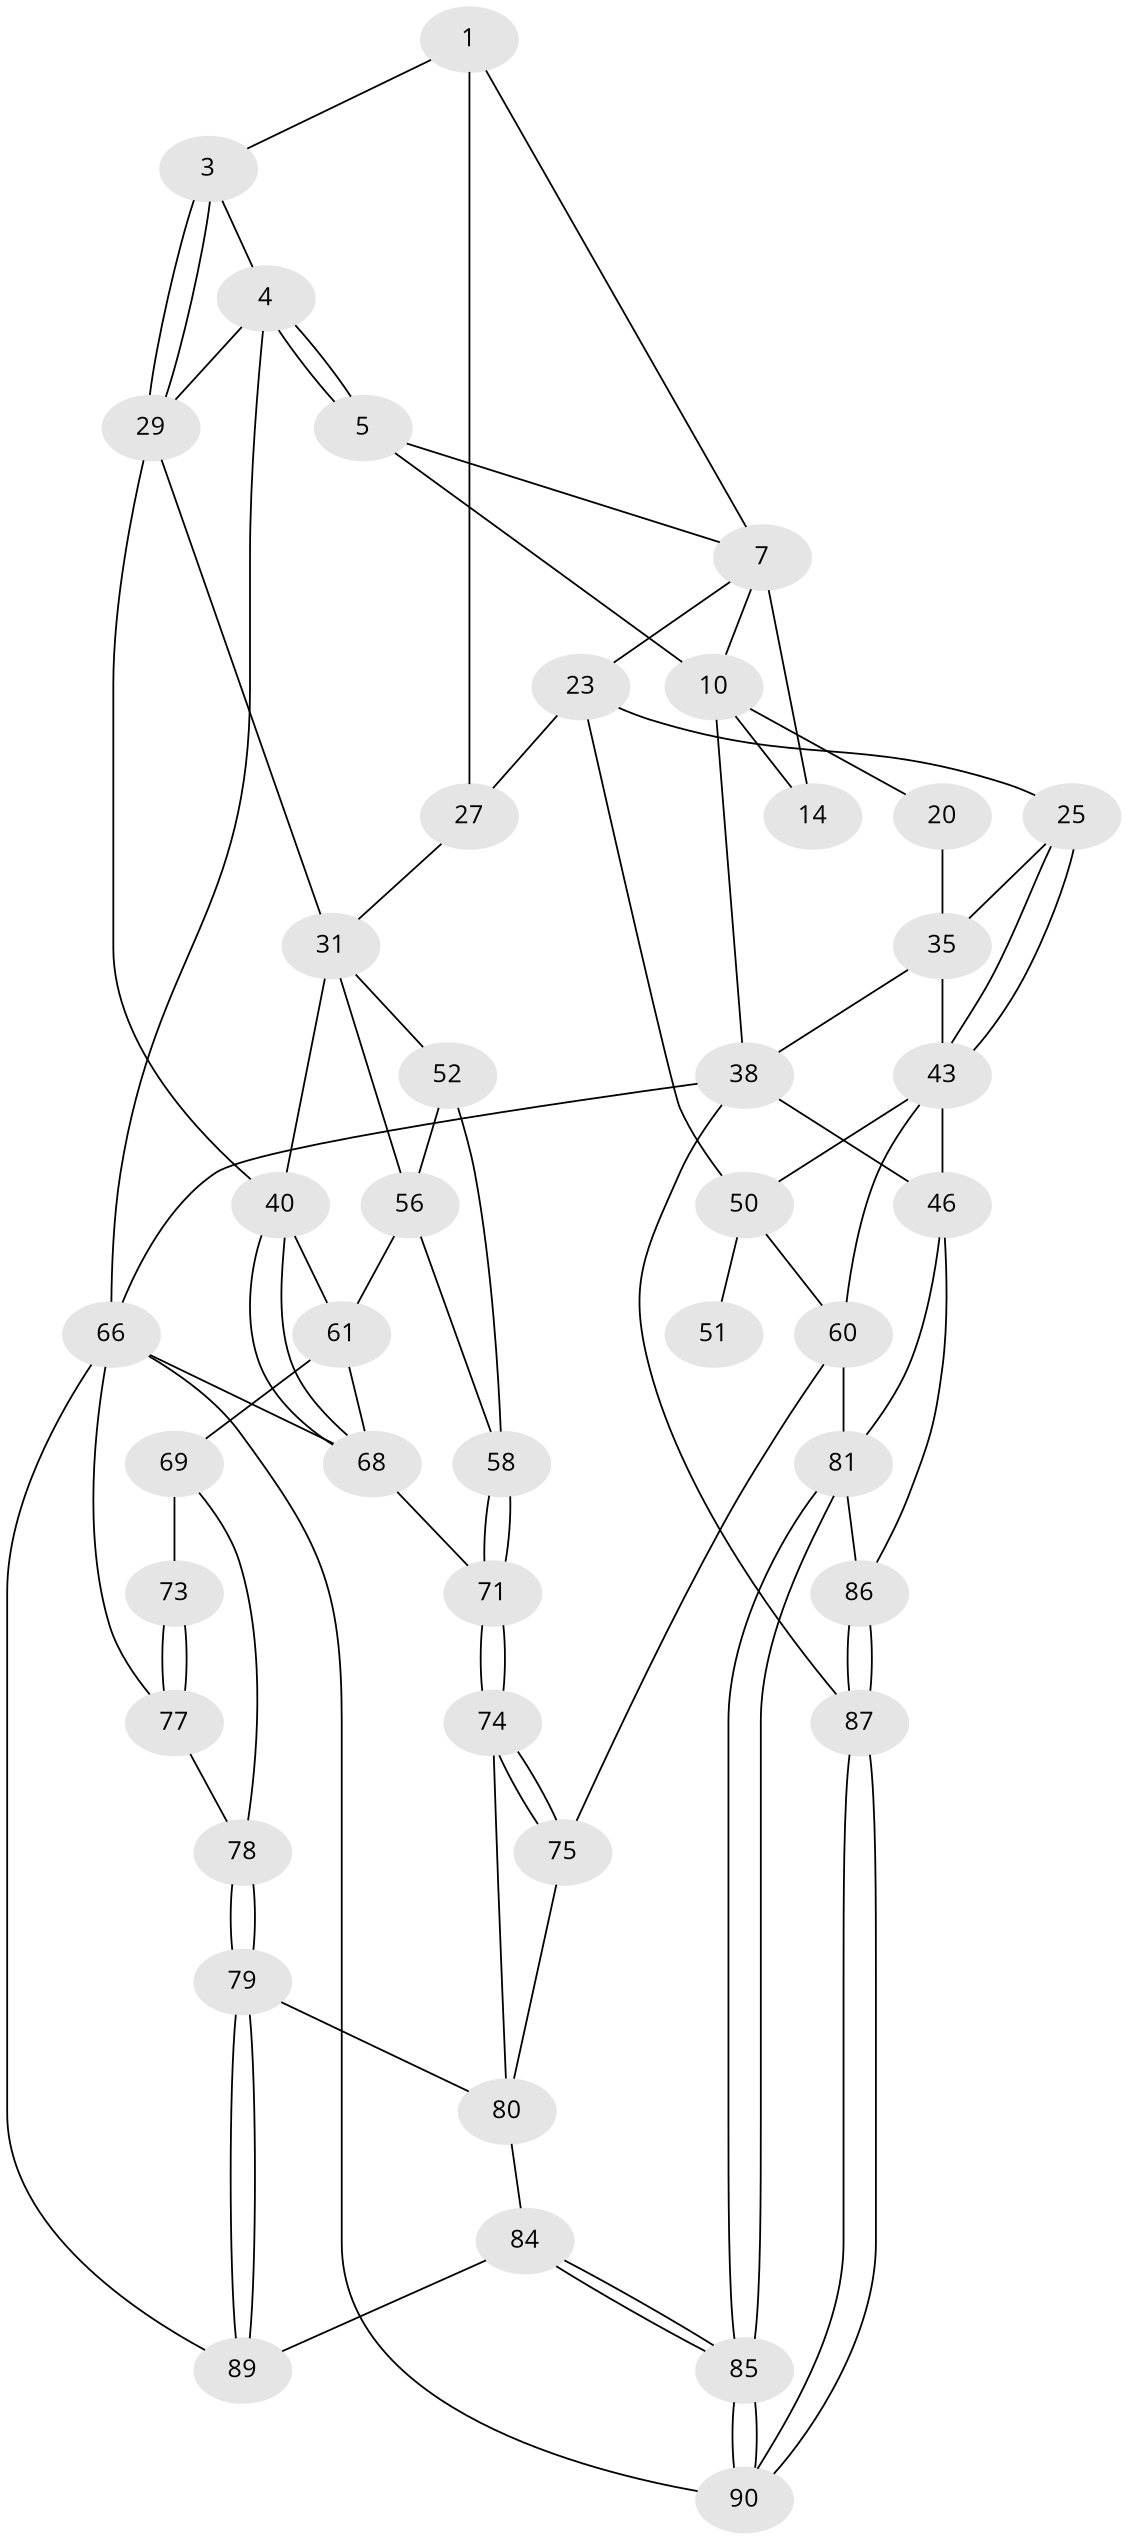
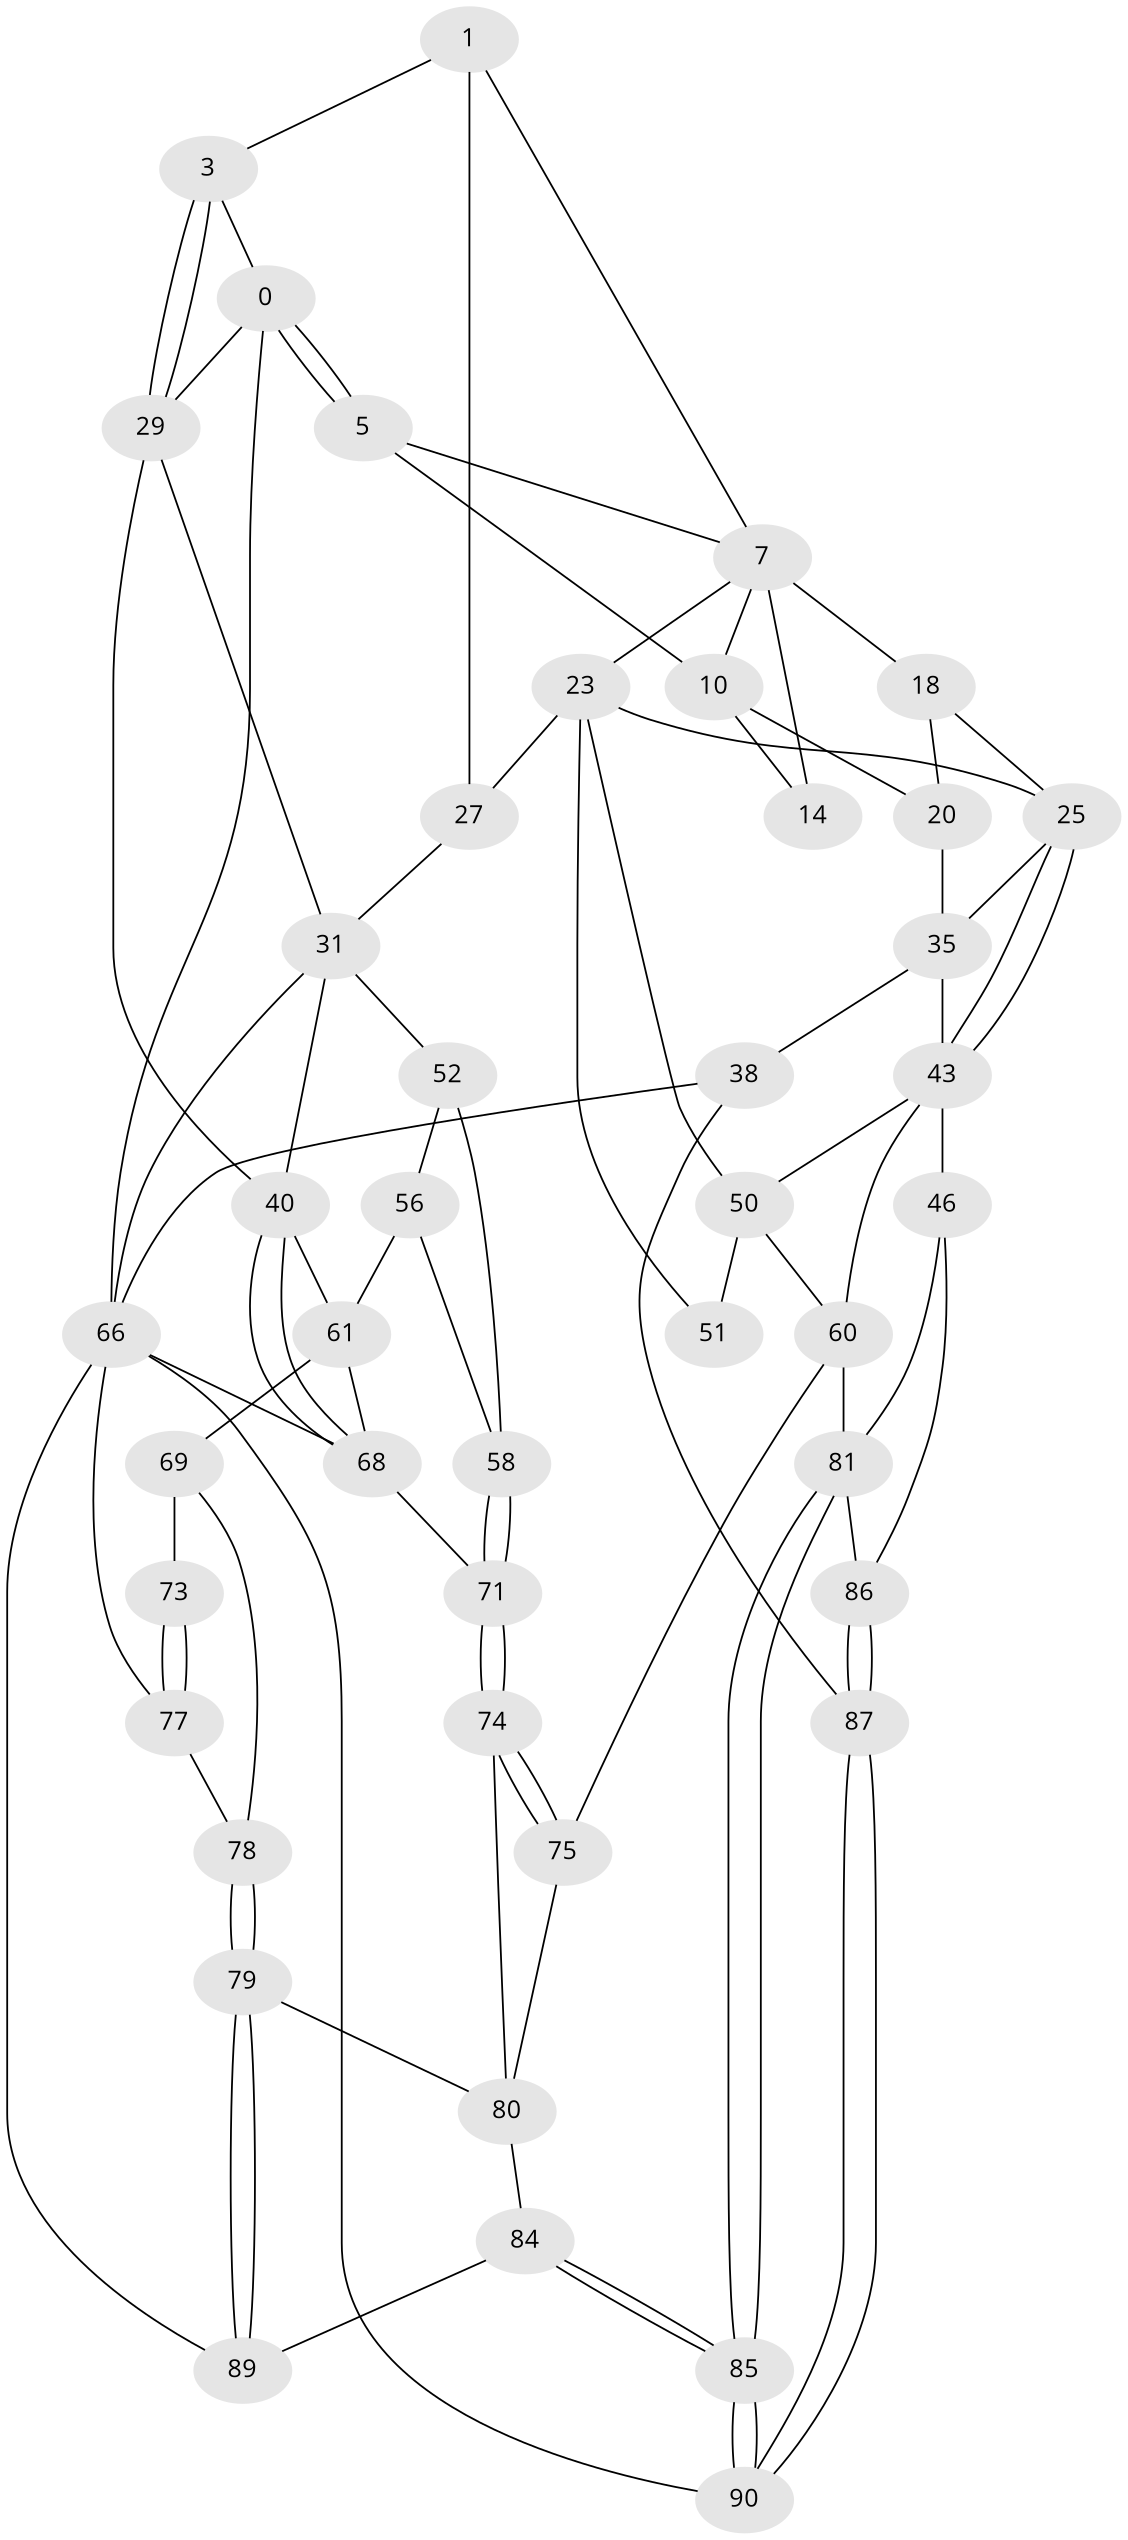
  graph {
    fontname="Open Sans"
    node [color=gray90 fontname="Open Sans" style=filled]
    edge [fontname="Open Sans"]
    1 [super="+2+6"]
    3
    7 [super="+8+12"]
    27
-   4 [super="+9"]
+   4 [super="+9" label=0]
    29 [super="+33+30"]
    10 [super="+15"]
    14
+   18 [super="+19"]
    23 [super="+28+24"]
    31 [super="+32+42"]
    5
    66 [super="+67+88"]
    40 [super="+41"]
    20 [super="+34"]
    38 [super="+48"]
    68
    77
    89
    90
    25 [super="+26"]
    50 [super="+59"]
    51 [super="+55"]
    35 [super="+36"]
    46 [super="+47"]
    87
    43 [super="+44"]
    60 [super="+65"]
    52 [super="+53"]
    56 [super="+57"]
    61 [super="+62+72"]
    58
    81 [super="+82"]
    86
    69 [super="+70"]
    71
    75
    85
    74
    80 [super="+83"]
    73
    78
    79
    84
    1 -- 3
    1 -- 7
    1 -- 27
    3 -- 4
    3 -- 29
    3 -- 29
    7 -- 10
    7 -- 14 [weight=2]
+   7 -- 18 [weight=2]
    7 -- 23
    27 -- 31
    4 -- 29
    4 -- 5
    4 -- 5
    4 -- 66
    29 -- 31
    29 -- 40
    10 -- 14
    10 -- 20 [weight=2]
-   10 -- 38 [weight=3]
+   18 -- 20
+   18 -- 25
    23 -- 27
    23 -- 25
    23 -- 50
+   23 -- 51 [weight=2]
    31 -- 40
    31 -- 52
-   31 -- 56
+   31 -- 66
    5 -- 7
    5 -- 10
    66 -- 68
    66 -- 77
    66 -- 89
    66 -- 90
    40 -- 68
    40 -- 68
    40 -- 61
    20 -- 35
    38 -- 66
-   38 -- 46
    38 -- 87
    68 -- 71
    77 -- 78
    25 -- 35
    25 -- 43
    25 -- 43
    50 -- 51
    50 -- 60
    35 -- 38
    35 -- 43
    46 -- 81
    46 -- 86
    87 -- 90
    87 -- 90
    43 -- 50
    43 -- 46
    43 -- 60
    60 -- 81
    60 -- 75
    52 -- 56
    52 -- 58
    56 -- 61
    56 -- 58
    61 -- 68
    61 -- 69
    58 -- 71
    58 -- 71
    81 -- 86
    81 -- 85
    81 -- 85
    86 -- 87
    86 -- 87
    69 -- 73
    69 -- 78
    71 -- 74
    71 -- 74
    75 -- 80
    85 -- 90
    85 -- 90
    74 -- 75
    74 -- 75
    74 -- 80
    80 -- 84
    73 -- 77
    73 -- 77
    78 -- 79
    78 -- 79
    79 -- 89
    79 -- 89
    79 -- 80
    84 -- 89
    84 -- 85
    84 -- 85
  }
